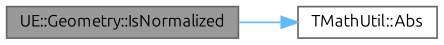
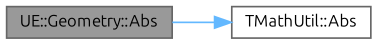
  digraph {
    rankdir=LR
    fontname=Ubuntu
    node [fontname=Ubuntu fontsize=10 shape=box style=filled]
-   n1 [color=gray40 fillcolor=grey60 fontcolor=black height=0.2 label="UE::Geometry::IsNormalized" width=0.4]
+   n1 [color=gray40 fillcolor=grey60 fontcolor=black height=0.2 label="UE::Geometry::Abs" width=0.4]
    n2 [color=grey40 fillcolor=white height=0.2 label="TMathUtil::Abs" width=0.4]
    n1 -> n2 [color=steelblue1 fontname=Ubuntu fontsize=10 labelfontname=Helvetica labelfontsize=10 style=solid]
  }
